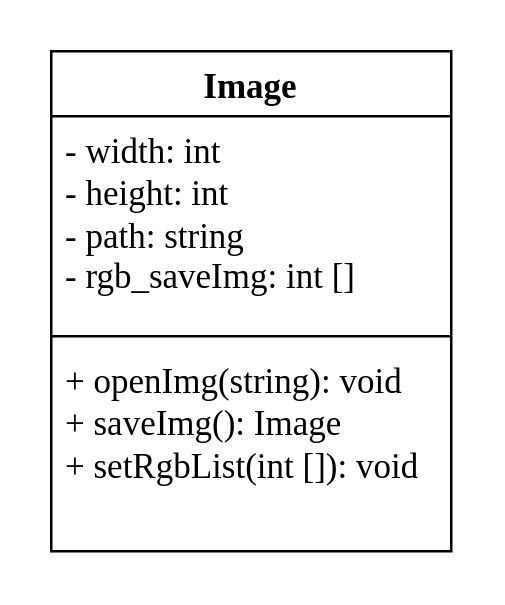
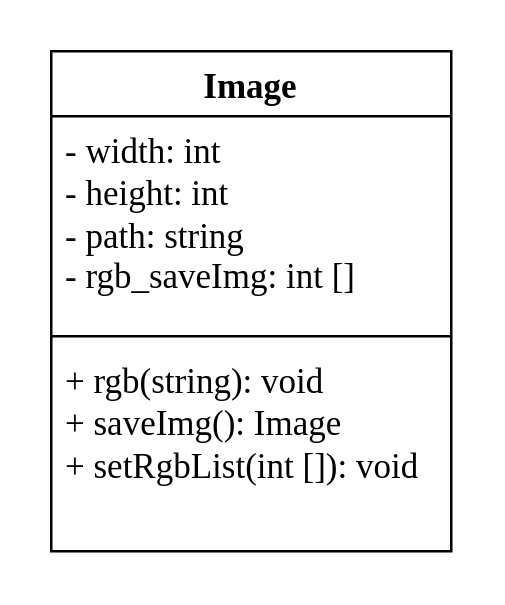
  <mxCell id="0" />
  <mxCell id="1" parent="0" />
  <mxCell id="2" value="Image" style="swimlane;fontStyle=1;align=center;verticalAlign=top;childLayout=stackLayout;horizontal=1;startSize=26;horizontalStack=0;resizeParent=1;resizeParentMax=0;resizeLast=0;collapsible=1;marginBottom=0;whiteSpace=wrap;html=1;fontFamily=Times New Roman;fontSize=14;" parent="1" vertex="1"><mxGeometry x="20" y="20" width="160" height="200" as="geometry"><mxRectangle x="210" y="140" width="80" height="30" as="alternateBounds" /></mxGeometry></mxCell>
  <mxCell id="3" value="- width: int&lt;br style=&quot;font-size: 14px;&quot;&gt;- height: int&lt;br style=&quot;font-size: 14px;&quot;&gt;- path: string&lt;br style=&quot;font-size: 14px;&quot;&gt;- rgb_saveImg: int []" style="text;strokeColor=none;fillColor=none;align=left;verticalAlign=top;spacingLeft=4;spacingRight=4;overflow=hidden;rotatable=0;points=[[0,0.5],[1,0.5]];portConstraint=eastwest;whiteSpace=wrap;html=1;fontFamily=Times New Roman;fontSize=14;" parent="2" vertex="1"><mxGeometry y="26" width="160" height="84" as="geometry" /></mxCell>
  <mxCell id="4" value="" style="line;strokeWidth=1;fillColor=none;align=left;verticalAlign=middle;spacingTop=-1;spacingLeft=3;spacingRight=3;rotatable=0;labelPosition=right;points=[];portConstraint=eastwest;strokeColor=inherit;fontFamily=Times New Roman;fontSize=14;" parent="2" vertex="1"><mxGeometry y="110" width="160" height="8" as="geometry" /></mxCell>
- <mxCell id="5" value="+ openImg(string): void&lt;br style=&quot;font-size: 14px;&quot;&gt;+ saveImg(): Image&lt;br style=&quot;font-size: 14px;&quot;&gt;+ setRgbList(int []): void" style="text;strokeColor=none;fillColor=none;align=left;verticalAlign=top;spacingLeft=4;spacingRight=4;overflow=hidden;rotatable=0;points=[[0,0.5],[1,0.5]];portConstraint=eastwest;whiteSpace=wrap;html=1;fontFamily=Times New Roman;fontSize=14;" parent="2" vertex="1"><mxGeometry y="118" width="160" height="82" as="geometry" /></mxCell>
+ <mxCell id="5" value="+ rgb(string): void&lt;br style=&quot;font-size: 14px;&quot;&gt;+ saveImg(): Image&lt;br style=&quot;font-size: 14px;&quot;&gt;+ setRgbList(int []): void" style="text;strokeColor=none;fillColor=none;align=left;verticalAlign=top;spacingLeft=4;spacingRight=4;overflow=hidden;rotatable=0;points=[[0,0.5],[1,0.5]];portConstraint=eastwest;whiteSpace=wrap;html=1;fontFamily=Times New Roman;fontSize=14;" parent="2" vertex="1"><mxGeometry y="118" width="160" height="82" as="geometry" /></mxCell>
